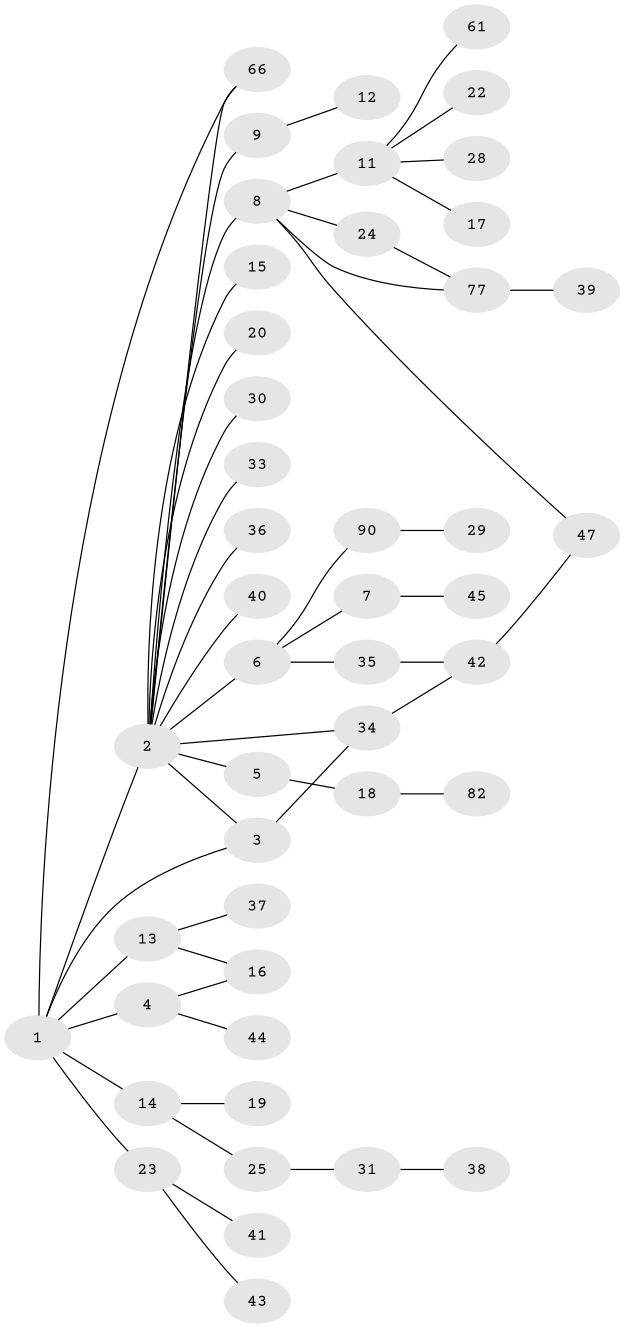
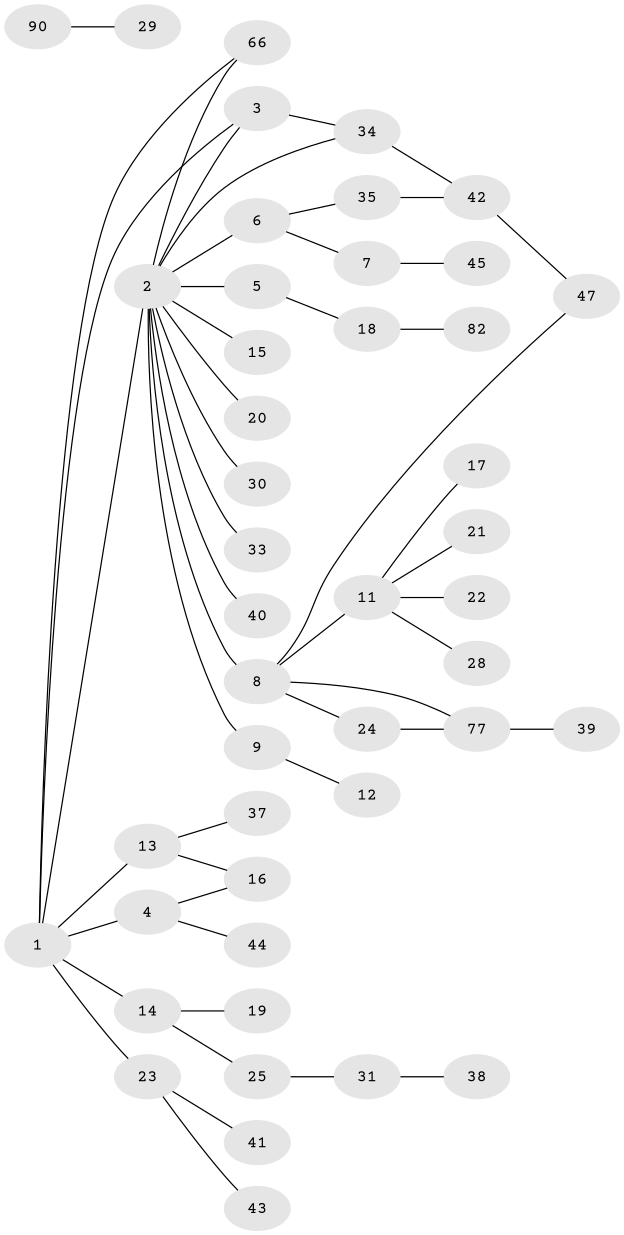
  graph {
    fontname="Courier Prime"
    rankdir=LR
    node [color=gray90 fontname="Courier Prime" style=filled]
    edge [fontname="Courier Prime" weight=1.0]
    1
    2
    3
    4
    13
    14
    23
    n8 [label=66]
    5
    6
    8
    9
    15
    20
    30
    33
    34
-   36
    40
    16
    44
    37
    19
    25
    41
    43
    18
    7
    n29 [label=90]
    35
    11
    24
    n33 [label=77]
    47
    12
    42
    n37 [label=82]
    45
    29
    17
-   21 [label=61]
+   21
    22
    28
    39
    31
    38
    1 -- 2
    1 -- 3
    1 -- 4
    1 -- 13
    1 -- 14
    1 -- 23 [weight=4.0]
    1 -- n8
    2 -- 3
    2 -- n8
    2 -- 5 [weight=9.0]
    2 -- 6
    2 -- 8
    2 -- 9
    2 -- 15
    2 -- 20
    2 -- 30
    2 -- 33
    2 -- 34
-   2 -- 36
    2 -- 40
    3 -- 34
    4 -- 16 [weight=3.0]
    4 -- 44
    13 -- 16
    13 -- 37
    14 -- 19 [weight=5.0]
    14 -- 25
    23 -- 41
    23 -- 43
    5 -- 18
    6 -- 7
-   6 -- n29
    6 -- 35
    8 -- 11
    8 -- 24
    8 -- n33
    8 -- 47
    9 -- 12
    34 -- 42
    25 -- 31 [weight=2.0]
    18 -- n37
    7 -- 45
    n29 -- 29
    35 -- 42
    11 -- 17
    11 -- 21
    11 -- 22
    11 -- 28
    24 -- n33 [weight=2.0]
    n33 -- 39
    42 -- 47
    31 -- 38
  }
